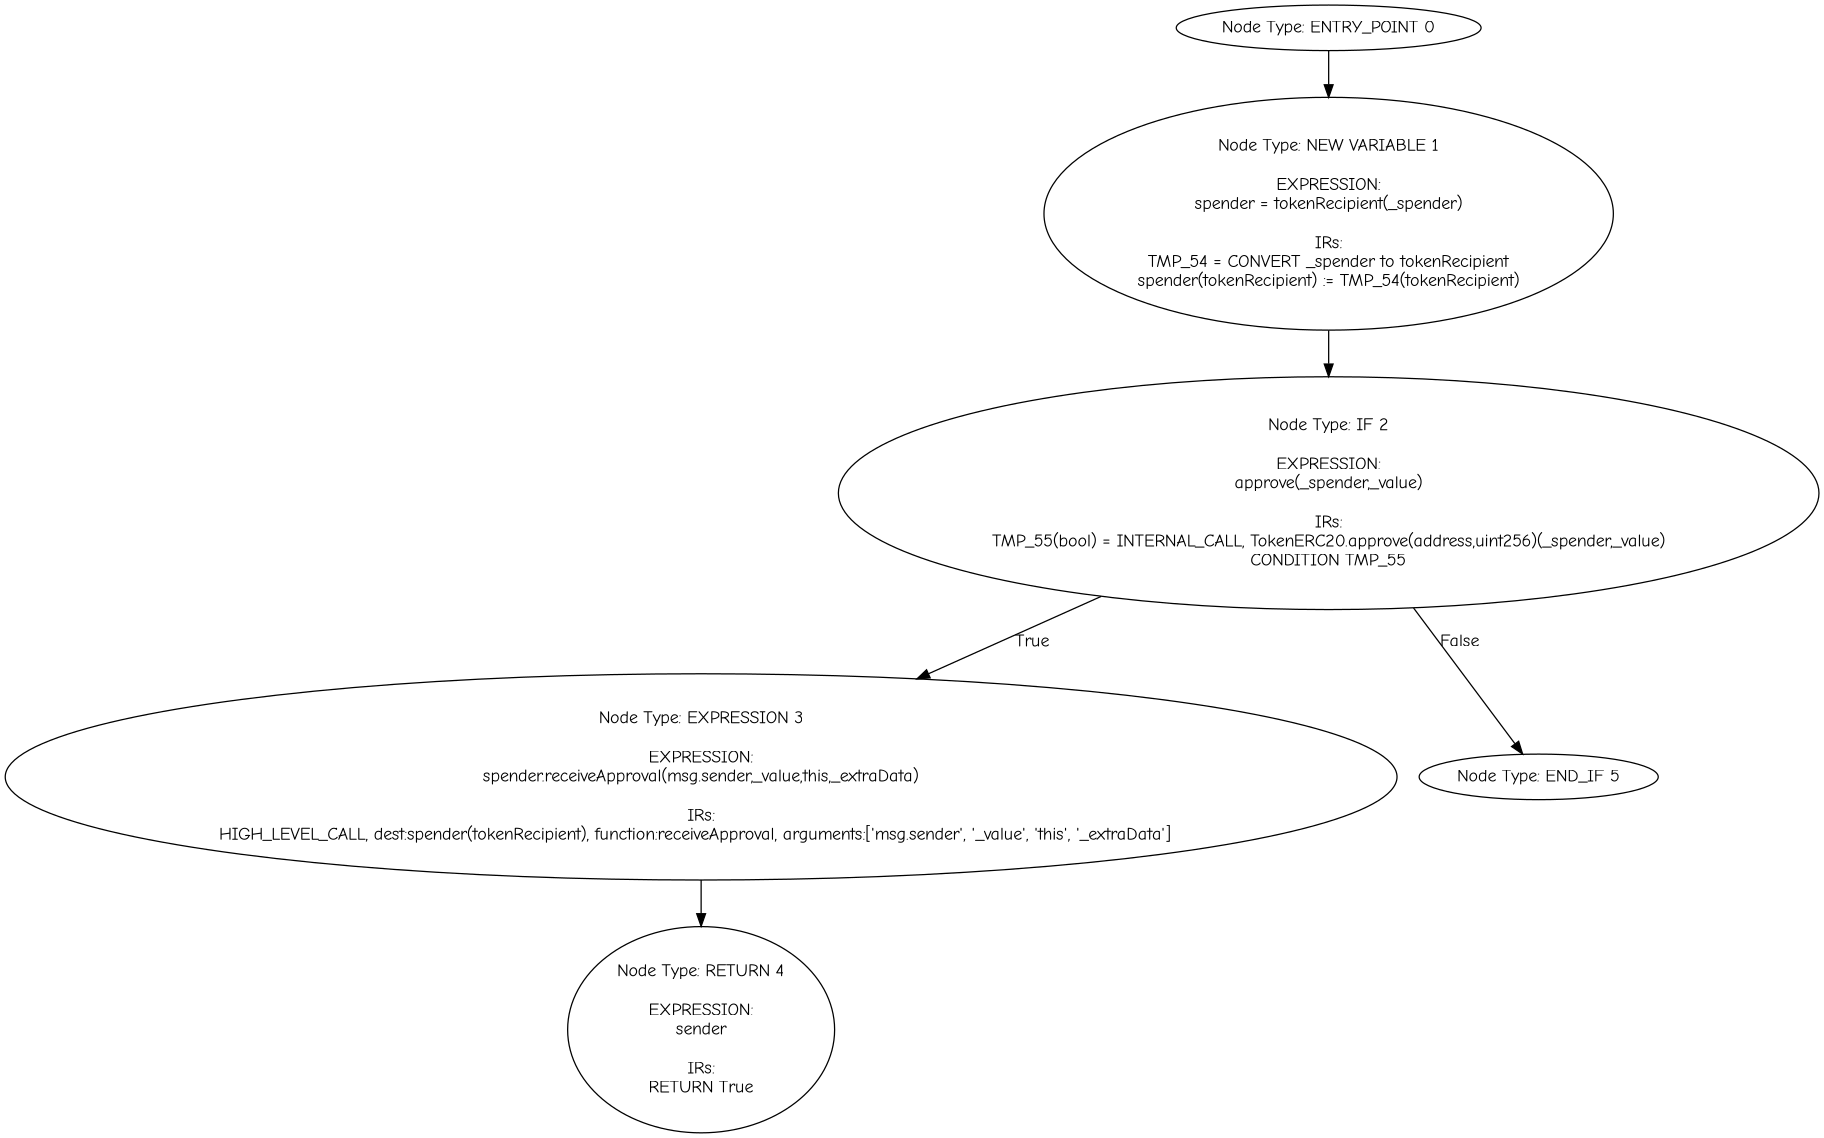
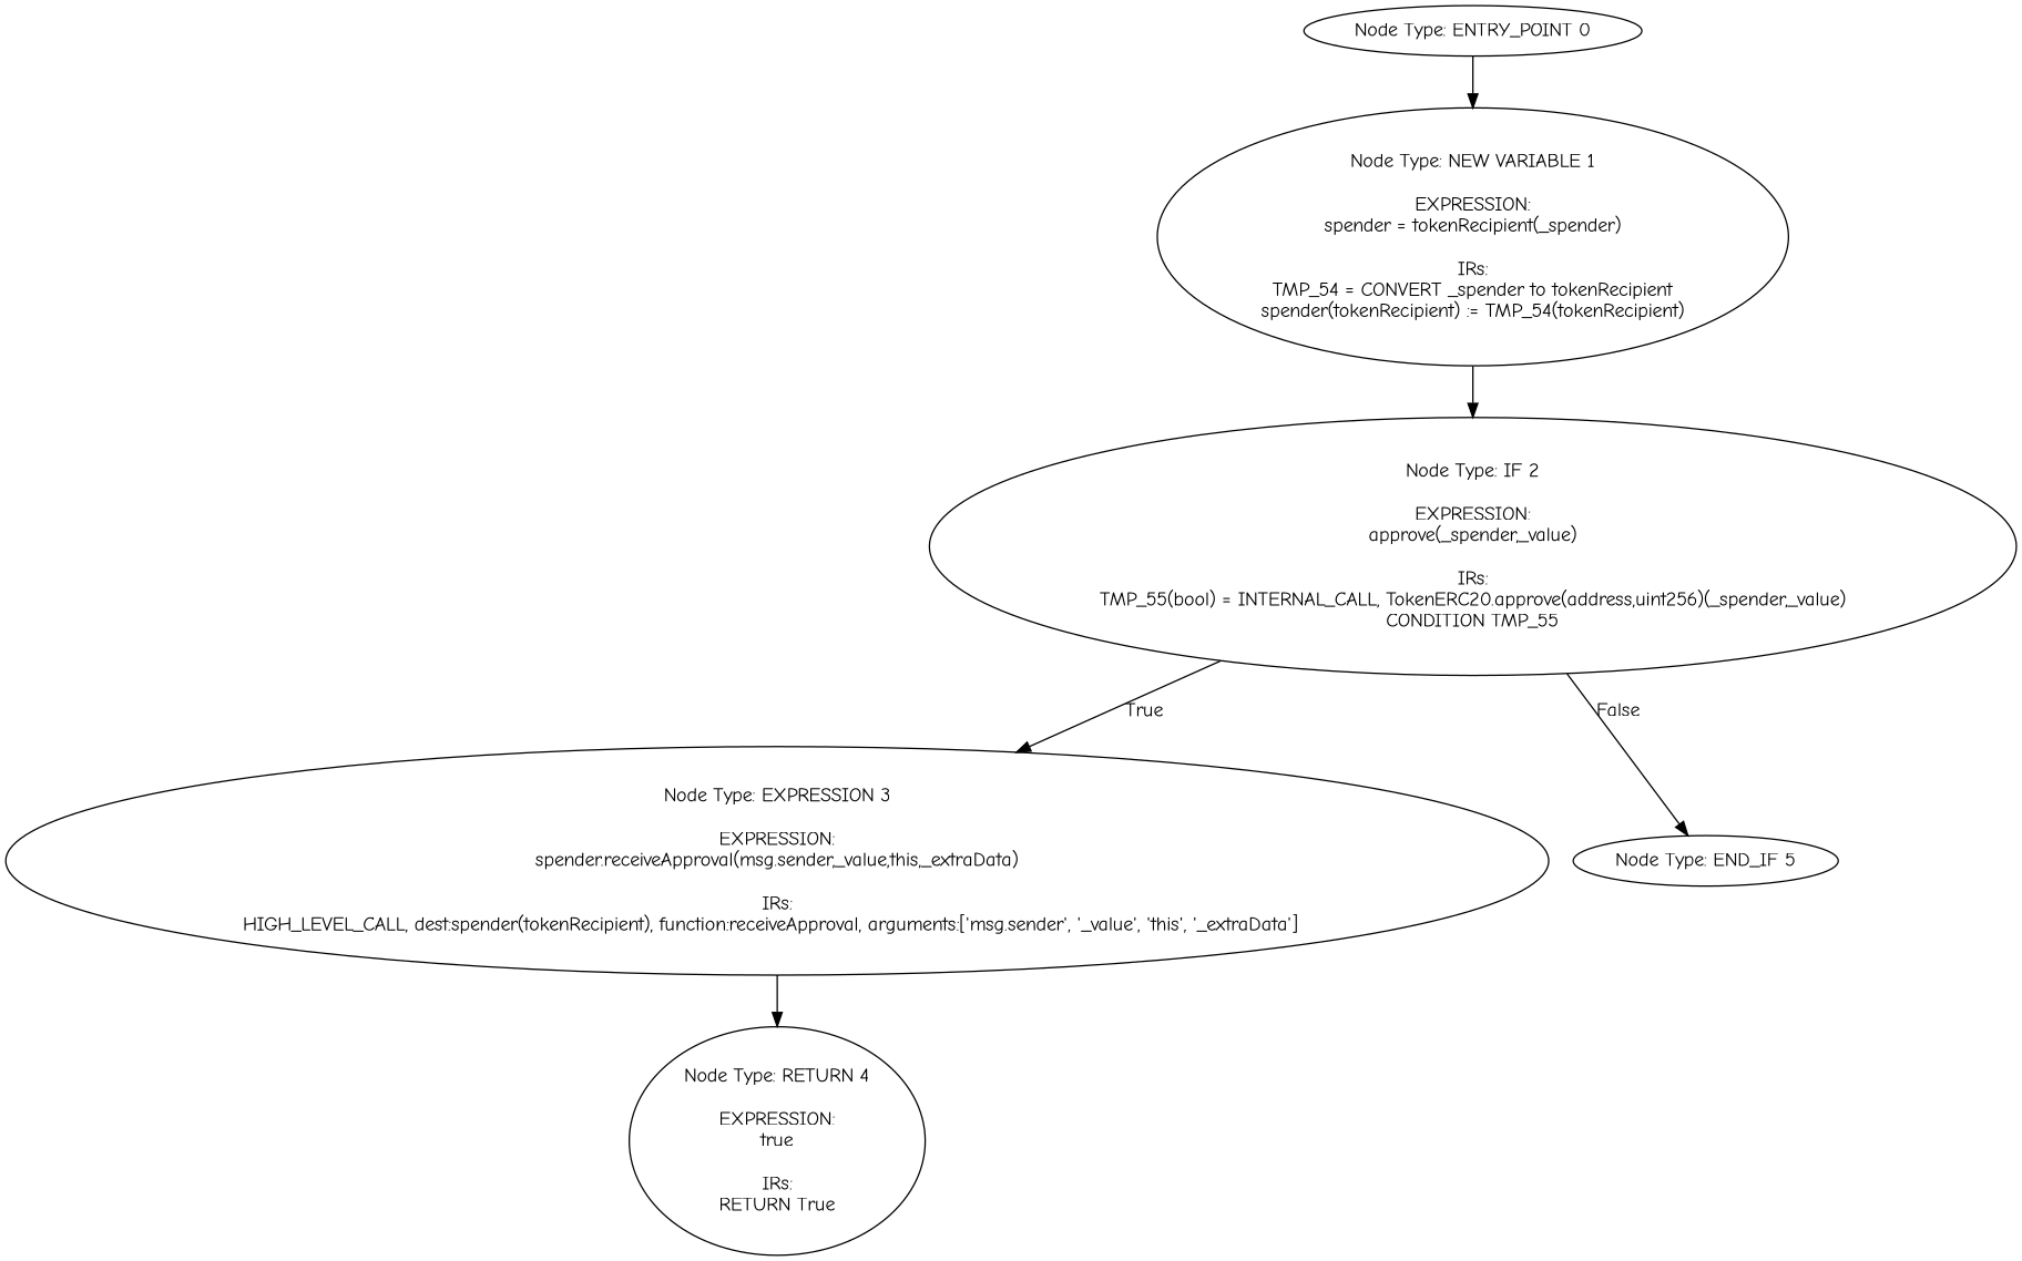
  digraph {
    fontname="Comic Neue"
    node [fontname="Comic Neue"]
    edge [fontname="Comic Neue"]
    n1 [label="Node Type: ENTRY_POINT 0\n"]
    n2 [label="Node Type: NEW VARIABLE 1\n\nEXPRESSION:\nspender = tokenRecipient(_spender)\n\nIRs:\nTMP_54 = CONVERT _spender to tokenRecipient\nspender(tokenRecipient) := TMP_54(tokenRecipient)"]
    n3 [label="Node Type: IF 2\n\nEXPRESSION:\napprove(_spender,_value)\n\nIRs:\nTMP_55(bool) = INTERNAL_CALL, TokenERC20.approve(address,uint256)(_spender,_value)\nCONDITION TMP_55"]
    n4 [label="Node Type: EXPRESSION 3\n\nEXPRESSION:\nspender.receiveApproval(msg.sender,_value,this,_extraData)\n\nIRs:\nHIGH_LEVEL_CALL, dest:spender(tokenRecipient), function:receiveApproval, arguments:['msg.sender', '_value', 'this', '_extraData']  "]
    n5 [label="Node Type: END_IF 5\n"]
-   n6 [label="Node Type: RETURN 4\n\nEXPRESSION:\nsender\n\nIRs:\nRETURN True"]
+   n6 [label="Node Type: RETURN 4\n\nEXPRESSION:\ntrue\n\nIRs:\nRETURN True"]
    n1 -> n2
    n2 -> n3
    n3 -> n4 [label=True]
    n3 -> n5 [label=False]
    n4 -> n6
  }
